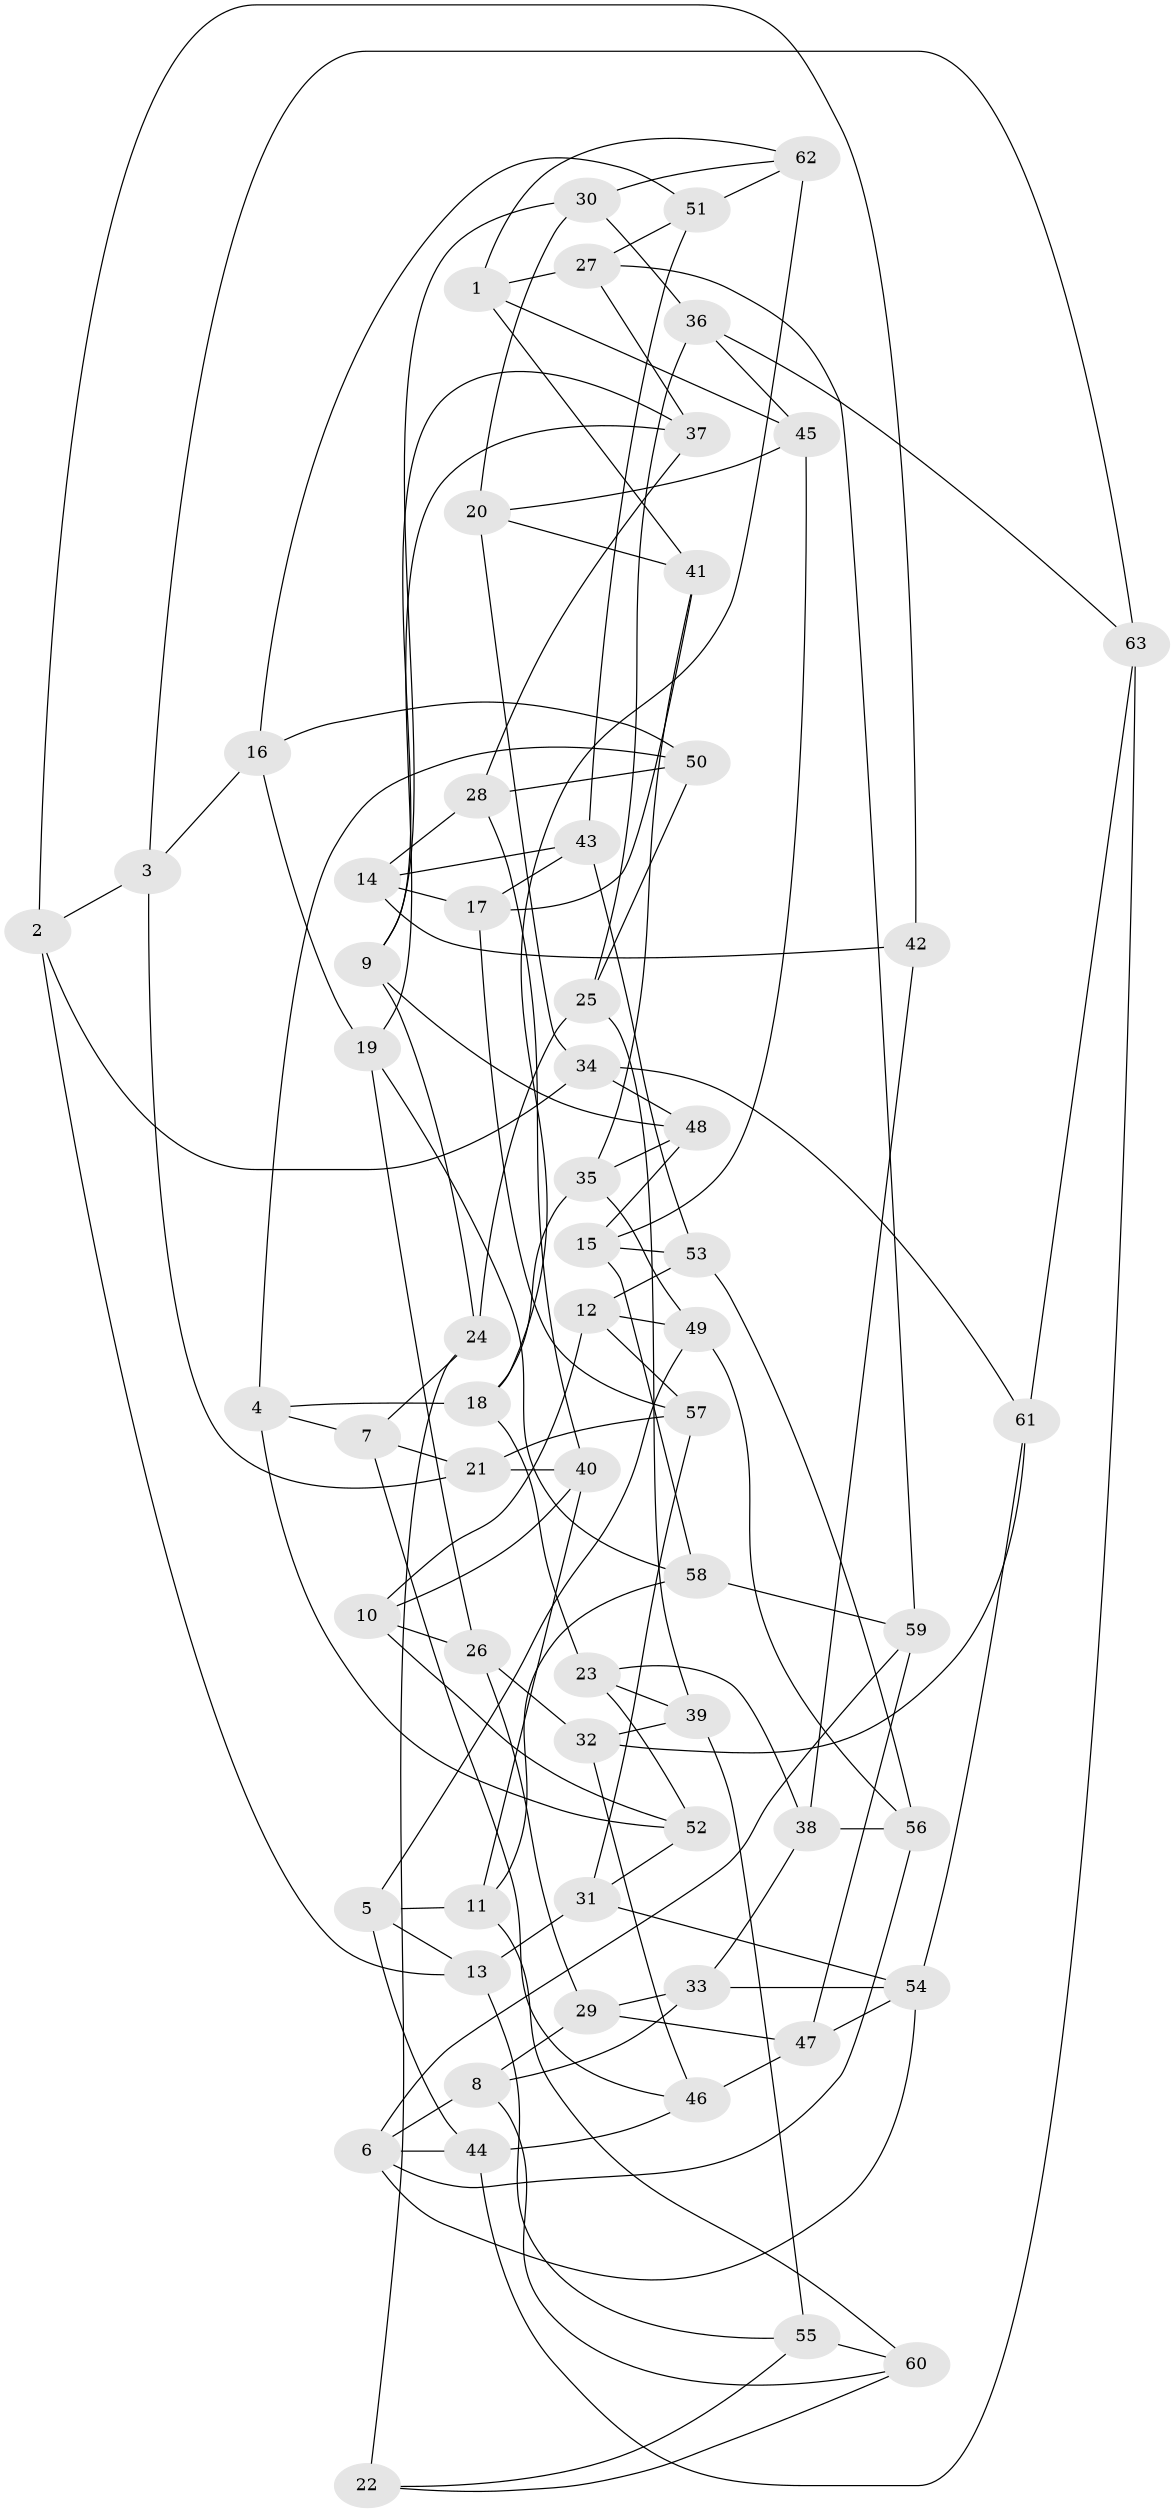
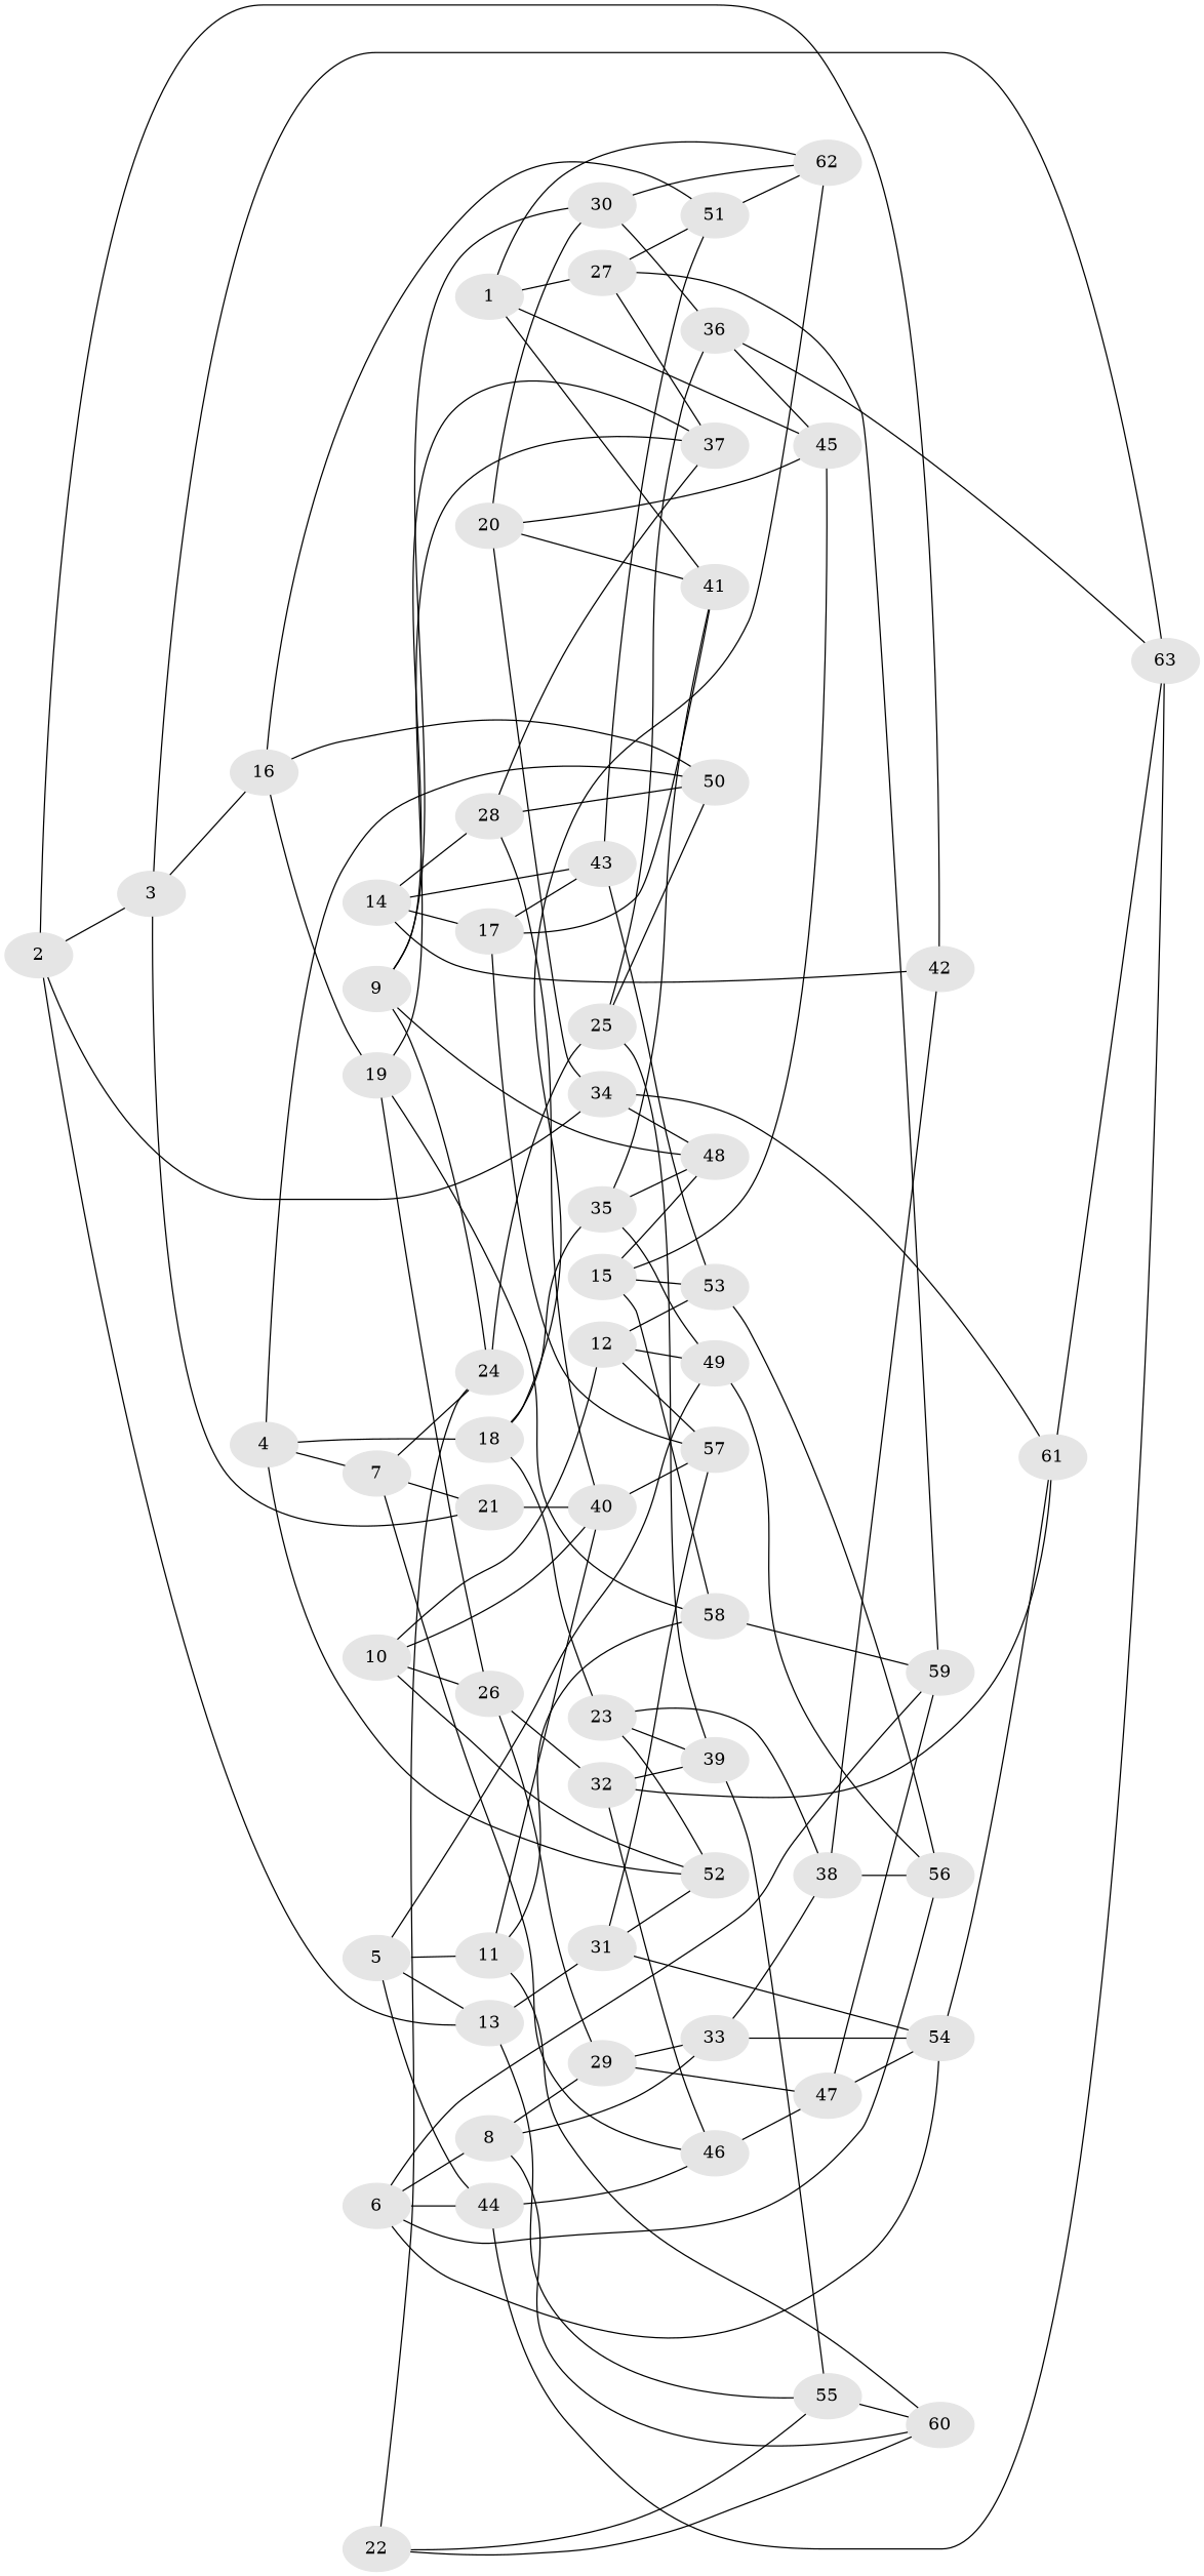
  graph {
    rankdir=LR
    node [color=gray90 style=filled]
    1
    27
    41
    45
    62
    59
    37
    51
    2
    3
    13
    34
    42
    16
    21
    63
    31
    55
    48
    61
    50
    19
    40
    57
    4
    7
    18
    52
    24
    46
    23
    35
    5
    11
    44
    49
    60
    58
    56
    6
    8
    54
    29
    33
    25
    47
    38
    9
    30
    36
    10
    12
    26
    53
    32
    14
    17
    28
    43
    15
    39
    20
    22
    1 -- 27
    1 -- 41
    1 -- 45
    1 -- 62
    27 -- 59
    27 -- 37
    27 -- 51
    51 -- 62
    2 -- 3
    2 -- 13
    2 -- 34
    2 -- 42
    3 -- 16
    3 -- 21
    3 -- 63
    13 -- 31
    13 -- 55
    34 -- 48
    34 -- 61
    16 -- 51
    16 -- 50
    16 -- 19
    21 -- 40
-   21 -- 57
+   40 -- 57
    31 -- 57
    31 -- 52
    31 -- 54
    55 -- 60
    61 -- 63
    19 -- 37
    19 -- 58
    19 -- 26
    4 -- 50
    4 -- 7
    4 -- 18
    4 -- 52
    7 -- 21
    7 -- 24
    7 -- 46
    18 -- 62
    18 -- 23
    18 -- 35
    24 -- 25
    46 -- 47
    23 -- 52
    23 -- 38
    23 -- 39
    35 -- 41
    35 -- 48
    35 -- 49
    5 -- 13
    5 -- 11
    5 -- 44
    5 -- 49
    11 -- 40
    11 -- 60
    11 -- 58
    44 -- 63
    44 -- 46
    49 -- 56
    58 -- 59
    6 -- 59
    6 -- 44
    6 -- 56
    6 -- 8
    6 -- 54
    8 -- 60
    8 -- 29
    8 -- 33
    54 -- 61
    29 -- 33
    29 -- 47
    33 -- 54
    33 -- 38
    25 -- 50
    25 -- 36
    25 -- 39
    47 -- 59
    47 -- 54
    38 -- 42
    38 -- 56
    9 -- 37
    9 -- 48
    9 -- 24
    9 -- 30
    30 -- 62
    30 -- 36
    36 -- 45
    36 -- 63
    10 -- 40
    10 -- 52
    10 -- 12
    10 -- 26
    12 -- 57
    12 -- 49
    12 -- 53
    26 -- 29
    26 -- 32
    53 -- 56
    32 -- 61
    32 -- 46
    32 -- 39
    14 -- 42
    14 -- 17
    14 -- 28
    14 -- 43
    17 -- 41
    17 -- 57
    17 -- 43
    28 -- 37
    28 -- 50
    28 -- 40
    43 -- 51
    43 -- 53
    15 -- 45
    15 -- 48
    15 -- 58
    15 -- 53
    39 -- 55
    20 -- 41
    20 -- 45
    20 -- 34
    20 -- 30
    22 -- 55
    22 -- 24
    22 -- 60
  }
